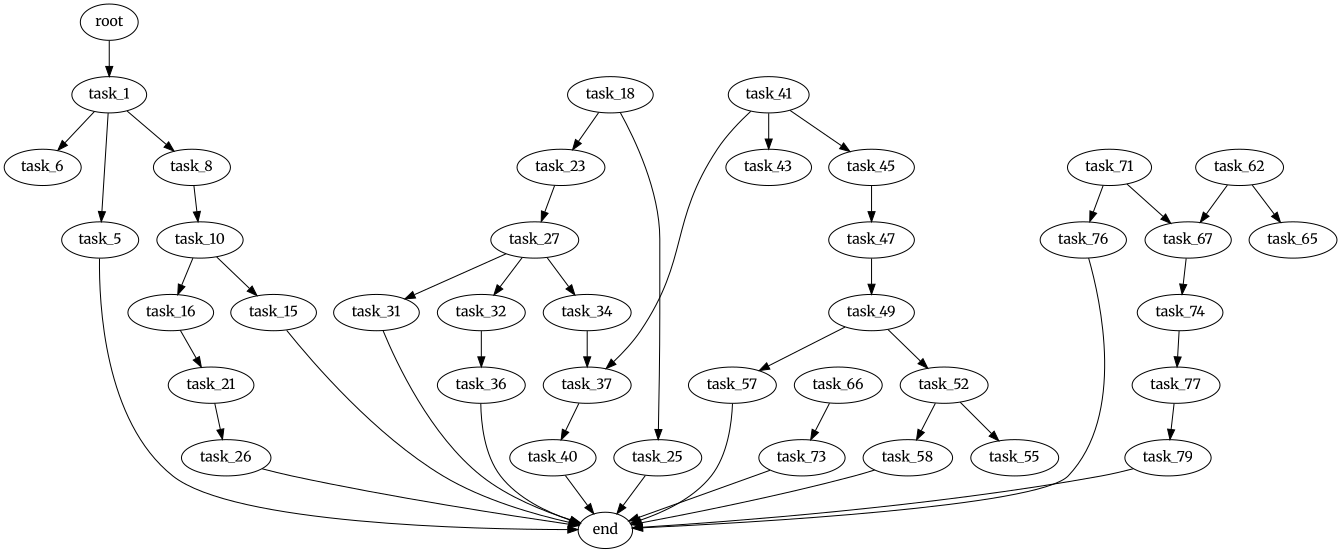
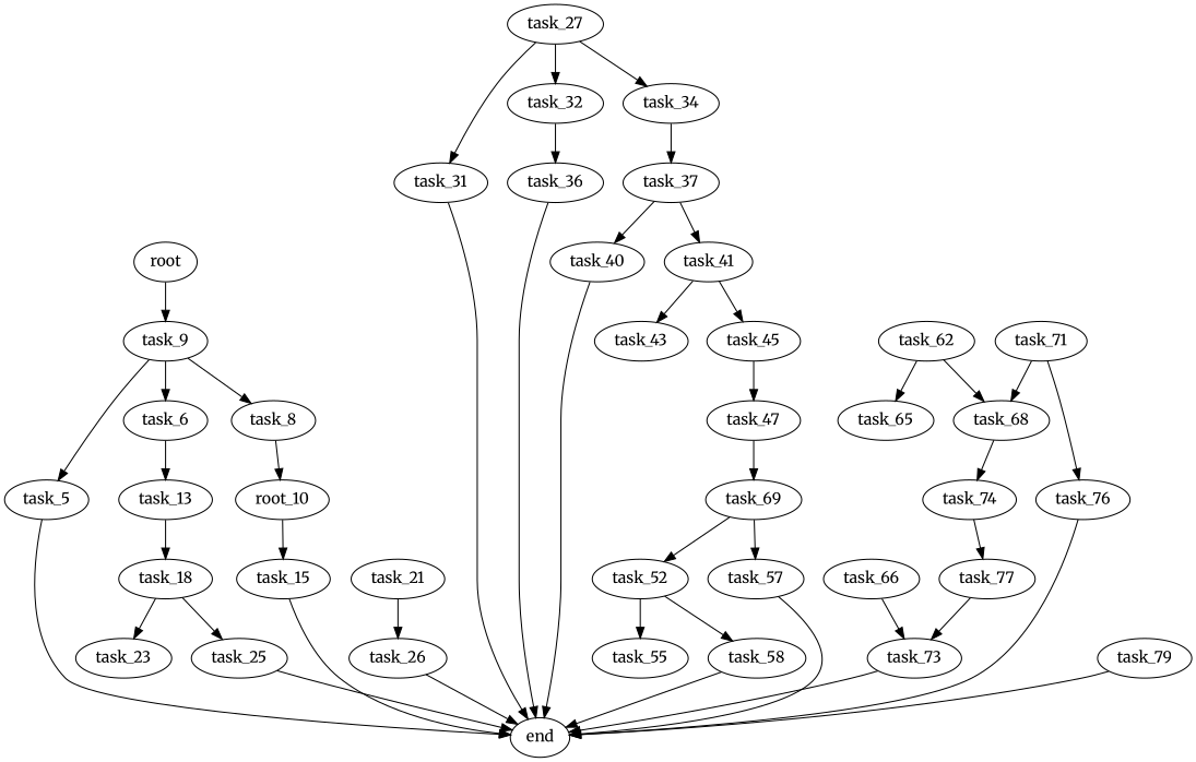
  digraph {
    fontname=Merriweather
    node [fontname=Merriweather]
    edge [fontname=Merriweather]
    root
-   task_1
+   task_1 [label=task_9]
    task_5
    task_6
    task_8
    end
-   task_10
+   task_13
+   task_10 [label=root_10]
    task_18
    task_15
-   task_16
    task_23
    task_25
    task_21
    task_26
    task_27
    task_31
    task_32
    task_34
    task_36
    task_37
    task_40
    task_41
    task_43
    task_45
    task_47
-   task_49
+   task_49 [label=task_69]
    task_52
    task_57
    task_55
    task_58
    task_62
    task_65
-   task_68 [label=task_67]
+   task_68
    task_66
    task_73
    task_74
    task_71
    task_76
    task_77
    task_79
    root -> task_1
    task_1 -> task_5
    task_1 -> task_6
    task_1 -> task_8
    task_5 -> end
+   task_6 -> task_13
    task_8 -> task_10
+   task_13 -> task_18
    task_10 -> task_15
-   task_10 -> task_16
    task_18 -> task_23
    task_18 -> task_25
    task_15 -> end
-   task_16 -> task_21
-   task_23 -> task_27
    task_25 -> end
    task_21 -> task_26
    task_26 -> end
    task_27 -> task_31
    task_27 -> task_32
    task_27 -> task_34
    task_31 -> end
    task_32 -> task_36
    task_34 -> task_37
    task_36 -> end
    task_37 -> task_40
-   task_41 -> task_37
+   task_37 -> task_41
    task_40 -> end
    task_41 -> task_43
    task_41 -> task_45
    task_45 -> task_47
    task_47 -> task_49
    task_49 -> task_52
    task_49 -> task_57
    task_52 -> task_55
    task_52 -> task_58
    task_57 -> end
    task_58 -> end
    task_62 -> task_65
    task_62 -> task_68
    task_68 -> task_74
    task_66 -> task_73
    task_73 -> end
    task_74 -> task_77
    task_71 -> task_68
    task_71 -> task_76
    task_76 -> end
-   task_77 -> task_79
+   task_77 -> task_73
    task_79 -> end
  }
